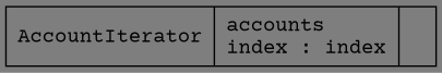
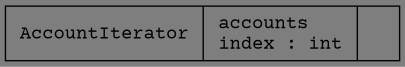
  digraph {
    bgcolor="#7e7e7e"
    rankdir=LR
    fontname="Courier Prime"
-   n1 [color=black fontcolor=black label=<{AccountIterator|accounts<br ALIGN="LEFT"/>index : index<br ALIGN="LEFT"/>|}> shape=record style=solid fontname="Courier Prime"]
+   n1 [color=black fontcolor=black label=<{AccountIterator|accounts<br ALIGN="LEFT"/>index : int<br ALIGN="LEFT"/>|}> shape=record style=solid fontname="Courier Prime"]
  }
